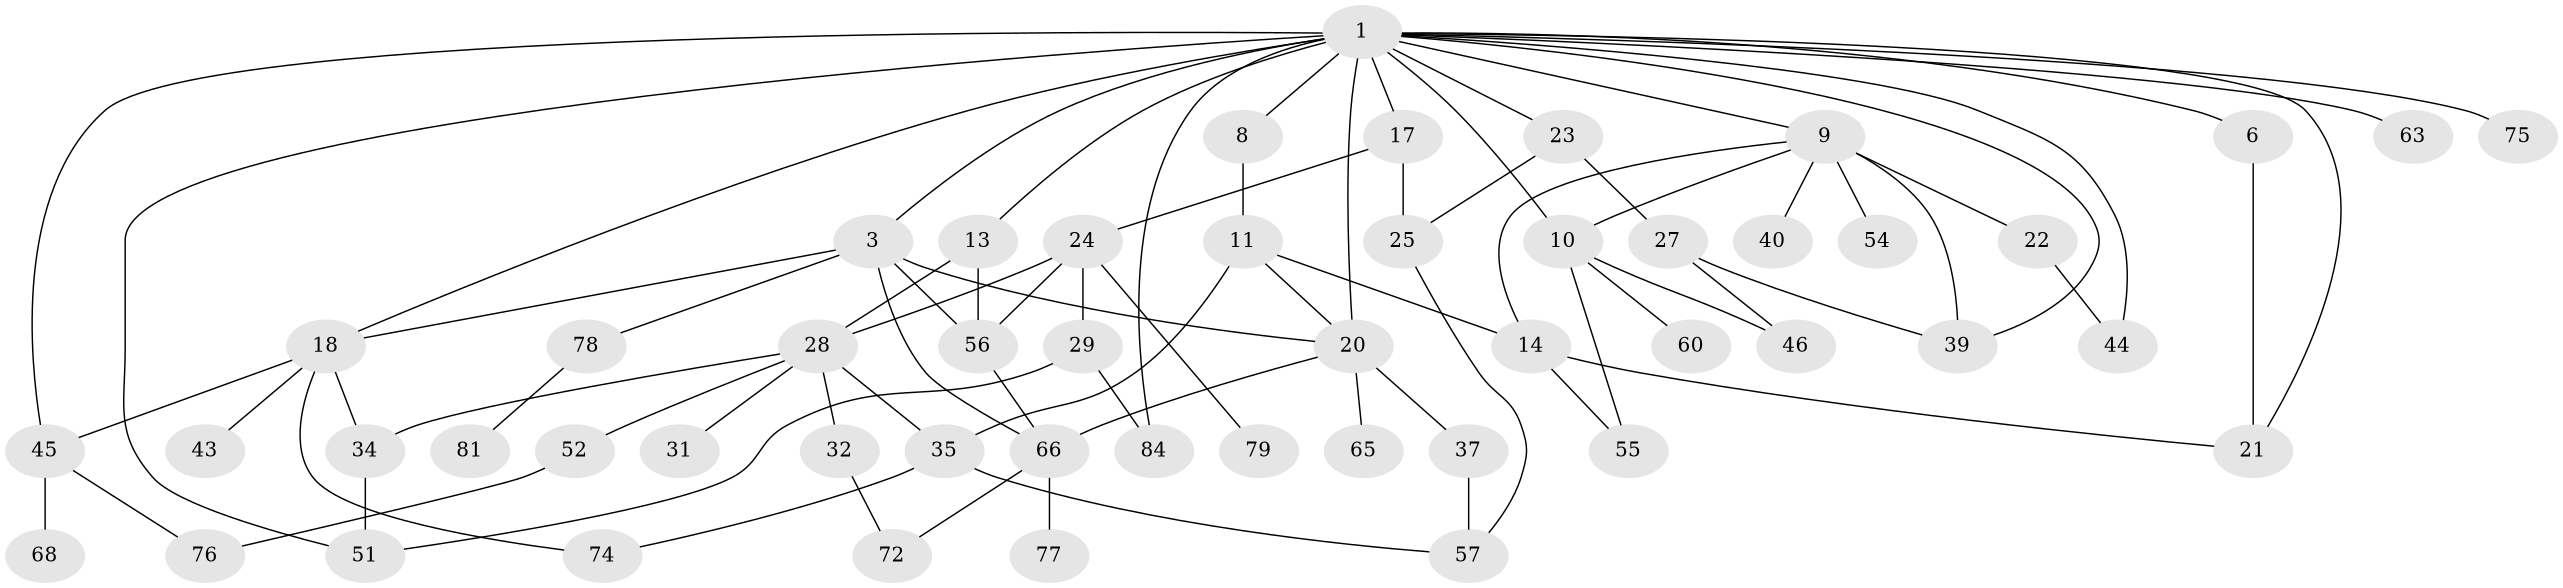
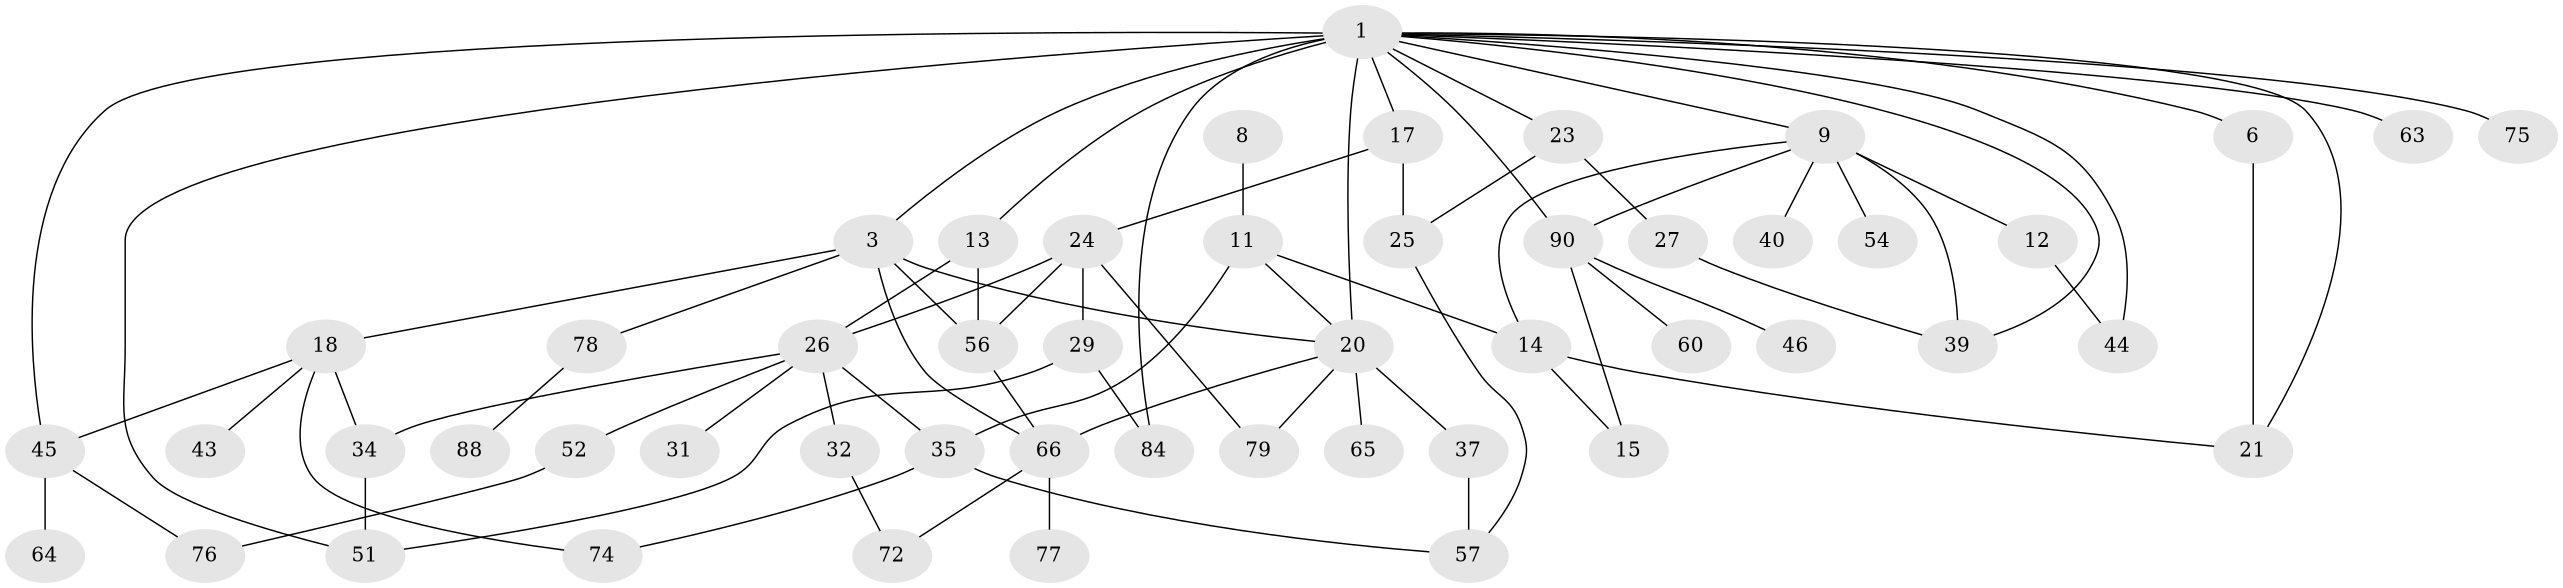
  graph {
    node [color=gray90 style=filled]
    1 [super="+2+15+16"]
    3 [super="+28+5"]
    6
    8
    9
-   10
+   10 [label=90]
    13
    17
    18
    20 [super="+33+31"]
    21 [super="+81"]
    23 [super="+38"]
    39 [super="+42"]
    44 [super="+71"]
    45 [super="+47"]
    51
    63
    75
    84
    56 [super="+82+58"]
    66 [super="+67"]
    78
    11 [super="+48"]
-   12 [label=22]
+   12
    14 [super="+53"]
    40
    54
    46
-   55
+   55 [label=15]
    60
-   26 [super="+30" label=28]
+   26 [super="+30"]
    24 [super="+62"]
    25
    34 [super="+85"]
    43
    74
    37 [super="+83"]
    65
    79
    27
-   64 [label=68]
+   64
    76
    72
    77
-   88 [label=81]
+   88
    35 [super="+69"]
    57 [super="+73"]
    32 [super="+70"]
    n49 [label=31]
    52
    29 [super="+61"]
    1 -- 3 [weight=3]
    1 -- 6
-   1 -- 8
    1 -- 9
    1 -- 10
    1 -- 13
    1 -- 17
-   1 -- 18
    1 -- 20
    1 -- 21
    1 -- 23
    1 -- 39
    1 -- 44
    1 -- 45
    1 -- 51
    1 -- 63
    1 -- 75
    1 -- 84
    3 -- 18
    3 -- 20
    3 -- 56
    3 -- 66 [weight=2]
    3 -- 78
    6 -- 21
    8 -- 11
    9 -- 10
    9 -- 39 [weight=2]
    9 -- 12
    9 -- 14
    9 -- 40
    9 -- 54
    10 -- 46
    10 -- 55
    10 -- 60
    13 -- 56
    13 -- 26
    17 -- 24
    17 -- 25
    18 -- 45
    18 -- 34
    18 -- 43
    18 -- 74
    20 -- 66
    20 -- 37
    20 -- 65
+   20 -- 79
    23 -- 25
    23 -- 27
    45 -- 64
    45 -- 76
    56 -- 66
    66 -- 72
    66 -- 77
    78 -- 88
    11 -- 20
    11 -- 14
    11 -- 35
    12 -- 44
    14 -- 21
    14 -- 55
    26 -- 34
    26 -- 35
    26 -- 32
    26 -- n49
    26 -- 52
    24 -- 56
    24 -- 26
    24 -- 79
    24 -- 29
    25 -- 57
    34 -- 51
    37 -- 57
    27 -- 39
-   27 -- 46
    35 -- 74
    35 -- 57
    32 -- 72
    52 -- 76
    29 -- 51
    29 -- 84
  }
